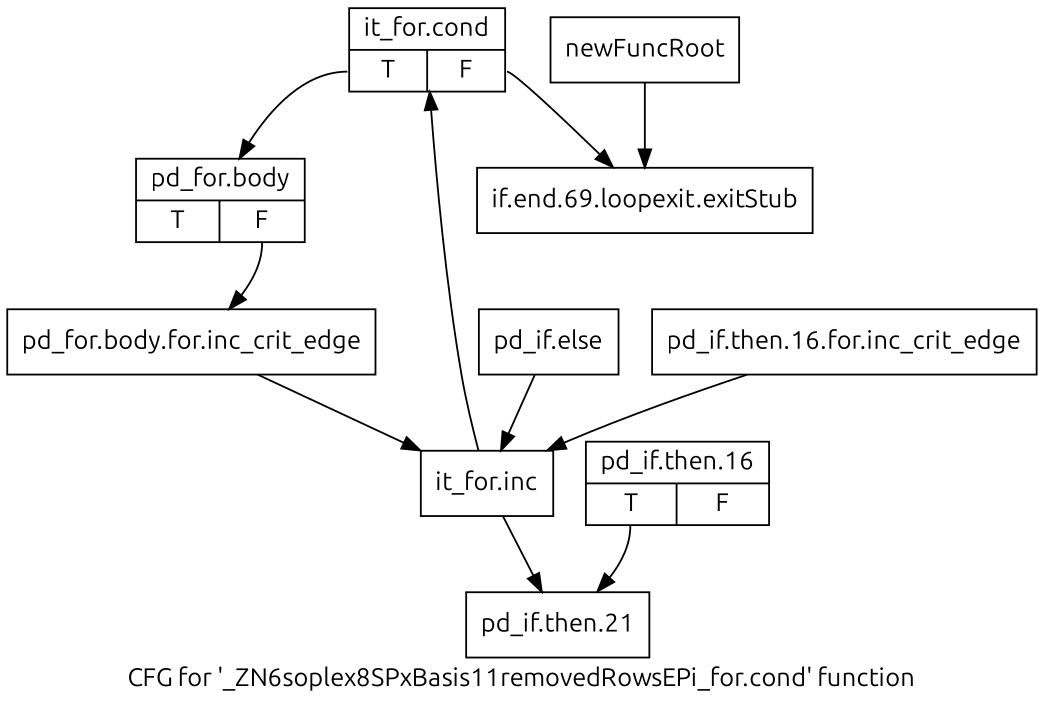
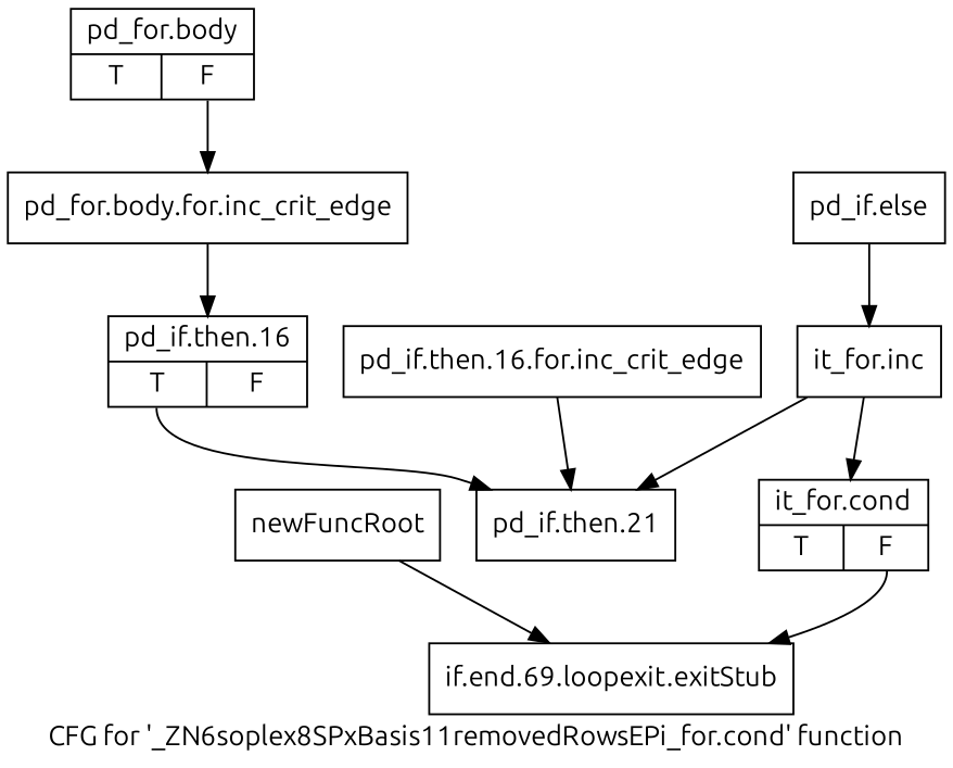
  digraph {
    fontname=Ubuntu
    label="CFG for '_ZN6soplex8SPxBasis11removedRowsEPi_for.cond' function"
    node [fontname=Ubuntu shape=record]
    edge [fontname=Ubuntu]
    n1 [label="{newFuncRoot}"]
    n2 [label="{if.end.69.loopexit.exitStub}"]
    n3 [label="{it_for.cond|{<s0>T|<s1>F}}"]
    n4 [label="{pd_for.body|{<s0>T|<s1>F}}"]
    n5 [label="{pd_for.body.for.inc_crit_edge}"]
    n6 [label="{it_for.inc}"]
    n7 [label="{pd_if.then.16|{<s0>T|<s1>F}}"]
    n8 [label="{pd_if.then.21}"]
    n9 [label="{pd_if.else}"]
    n10 [label="{pd_if.then.16.for.inc_crit_edge}"]
    n1 -> n2
    n3 -> n2 [tailport=s1]
-   n3 -> n4 [tailport=s0]
    n4 -> n5 [tailport=s1]
-   n5 -> n6
+   n5 -> n7
    n6 -> n3
    n6 -> n8
    n7 -> n8 [tailport=s0]
    n9 -> n6
-   n10 -> n6
+   n10 -> n8
  }
